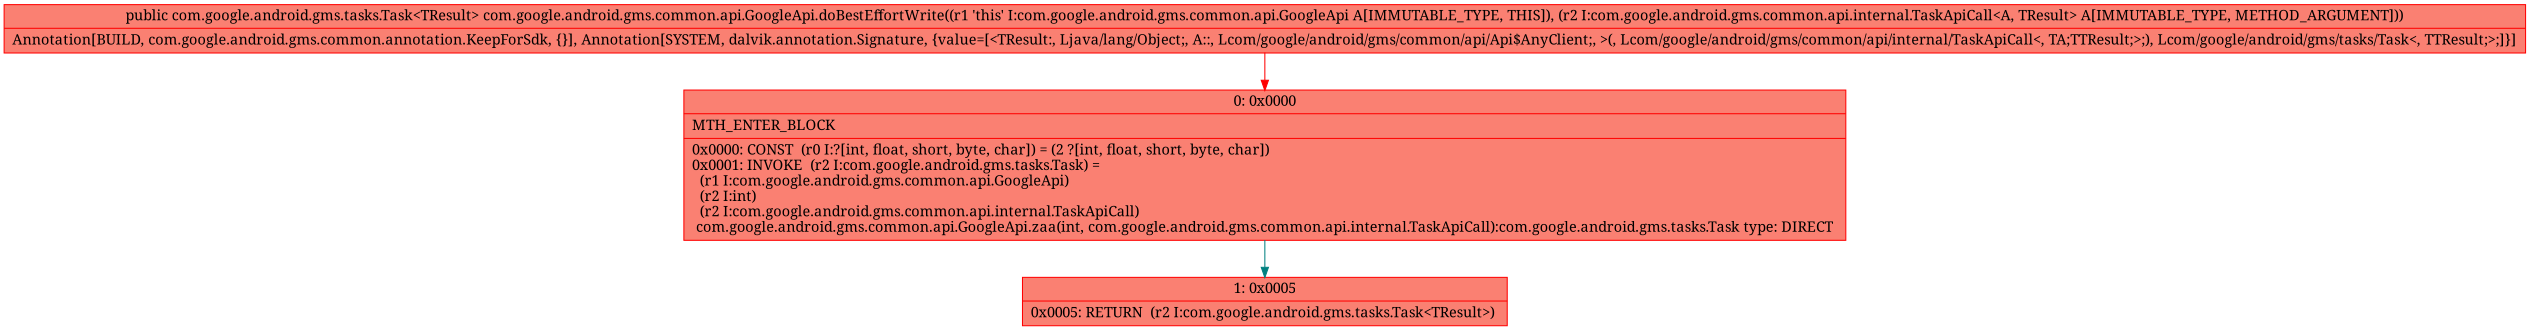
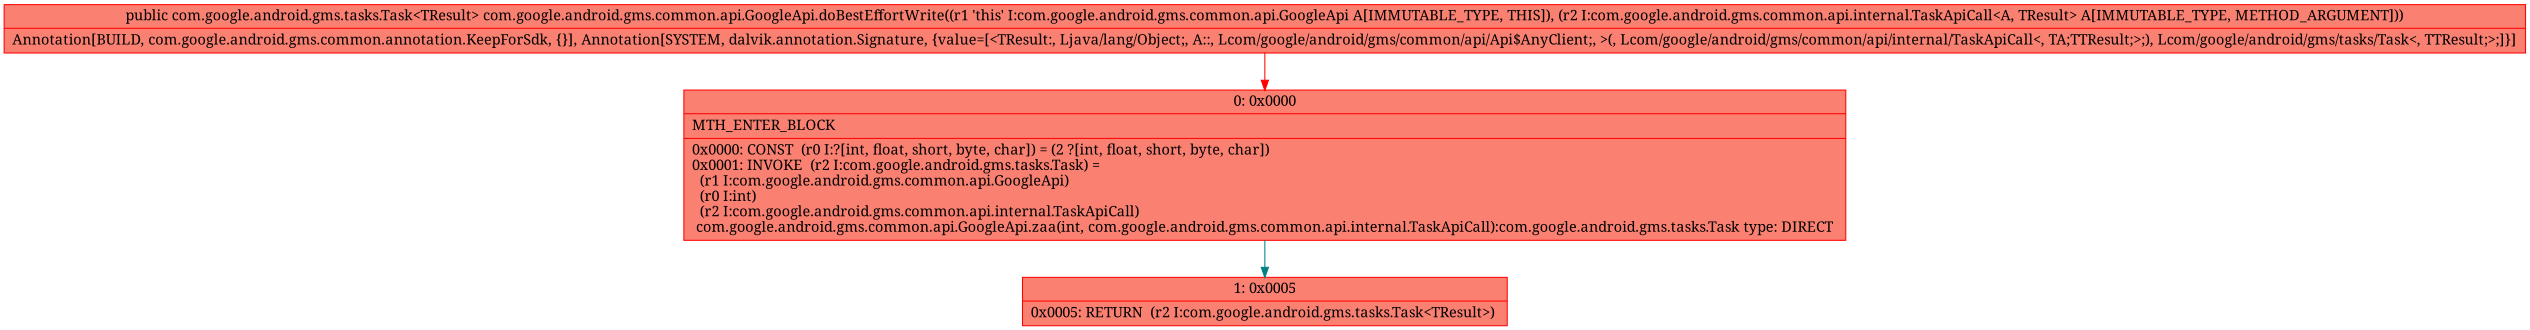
  digraph {
    fontname="Noto Serif"
    node [shape=record style=filled fillcolor=salmon color=red fontname="Noto Serif"]
    edge [fontname="Noto Serif"]
-   n1 [label="{0\:\ 0x0000|MTH_ENTER_BLOCK\l|0x0000: CONST  (r0 I:?[int, float, short, byte, char]) = (2 ?[int, float, short, byte, char]) \l0x0001: INVOKE  (r2 I:com.google.android.gms.tasks.Task) = \l  (r1 I:com.google.android.gms.common.api.GoogleApi)\l  (r2 I:int)\l  (r2 I:com.google.android.gms.common.api.internal.TaskApiCall)\l com.google.android.gms.common.api.GoogleApi.zaa(int, com.google.android.gms.common.api.internal.TaskApiCall):com.google.android.gms.tasks.Task type: DIRECT \l}"]
+   n1 [label="{0\:\ 0x0000|MTH_ENTER_BLOCK\l|0x0000: CONST  (r0 I:?[int, float, short, byte, char]) = (2 ?[int, float, short, byte, char]) \l0x0001: INVOKE  (r2 I:com.google.android.gms.tasks.Task) = \l  (r1 I:com.google.android.gms.common.api.GoogleApi)\l  (r0 I:int)\l  (r2 I:com.google.android.gms.common.api.internal.TaskApiCall)\l com.google.android.gms.common.api.GoogleApi.zaa(int, com.google.android.gms.common.api.internal.TaskApiCall):com.google.android.gms.tasks.Task type: DIRECT \l}"]
    n2 [label="{1\:\ 0x0005|0x0005: RETURN  (r2 I:com.google.android.gms.tasks.Task\<TResult\>) \l}"]
    n3 [label="{public com.google.android.gms.tasks.Task\<TResult\> com.google.android.gms.common.api.GoogleApi.doBestEffortWrite((r1 'this' I:com.google.android.gms.common.api.GoogleApi A[IMMUTABLE_TYPE, THIS]), (r2 I:com.google.android.gms.common.api.internal.TaskApiCall\<A, TResult\> A[IMMUTABLE_TYPE, METHOD_ARGUMENT]))  | Annotation[BUILD, com.google.android.gms.common.annotation.KeepForSdk, \{\}], Annotation[SYSTEM, dalvik.annotation.Signature, \{value=[\<TResult:, Ljava\/lang\/Object;, A::, Lcom\/google\/android\/gms\/common\/api\/Api$AnyClient;, \>(, Lcom\/google\/android\/gms\/common\/api\/internal\/TaskApiCall\<, TA;TTResult;\>;), Lcom\/google\/android\/gms\/tasks\/Task\<, TTResult;\>;]\}]\l}"]
    n1 -> n2 [color=teal]
    n3 -> n1 [color=red]
  }
